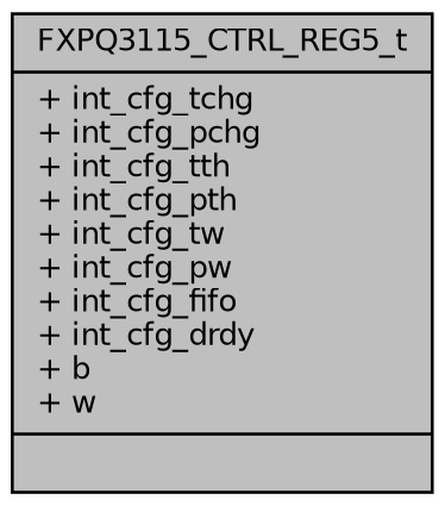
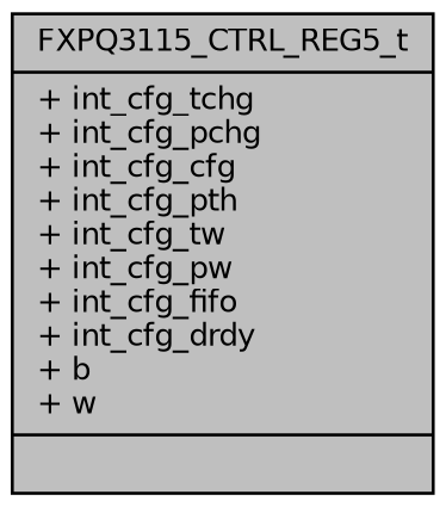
  digraph {
-   n1 [color=black fillcolor=grey75 fontcolor=black fontname=Helvetica fontsize=10 height=0.2 label="{FXPQ3115_CTRL_REG5_t\n|+ int_cfg_tchg\l+ int_cfg_pchg\l+ int_cfg_tth\l+ int_cfg_pth\l+ int_cfg_tw\l+ int_cfg_pw\l+ int_cfg_fifo\l+ int_cfg_drdy\l+ b\l+ w\l|}" shape=record style=filled width=0.4]
+   n1 [color=black fillcolor=grey75 fontcolor=black fontname=Helvetica fontsize=10 height=0.2 label="{FXPQ3115_CTRL_REG5_t\n|+ int_cfg_tchg\l+ int_cfg_pchg\l+ int_cfg_cfg\l+ int_cfg_pth\l+ int_cfg_tw\l+ int_cfg_pw\l+ int_cfg_fifo\l+ int_cfg_drdy\l+ b\l+ w\l|}" shape=record style=filled width=0.4]
  }
